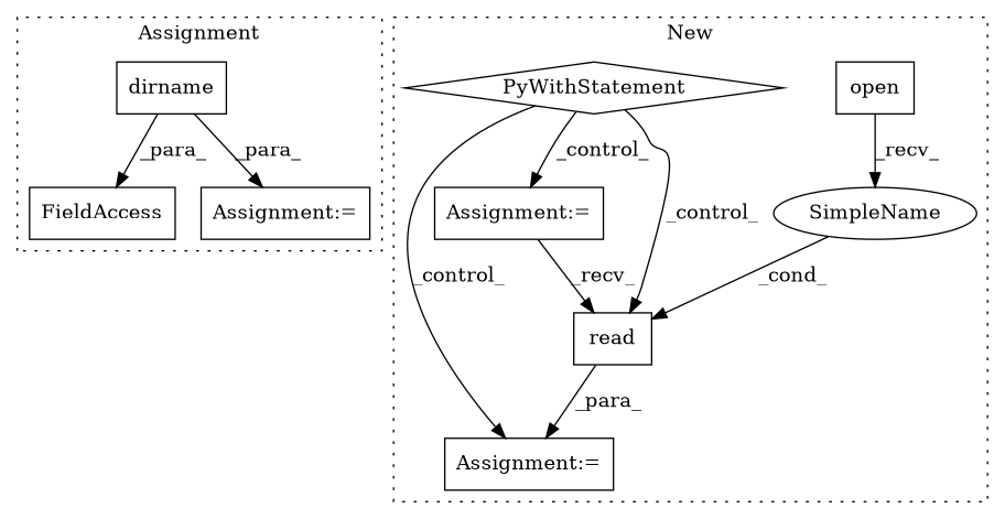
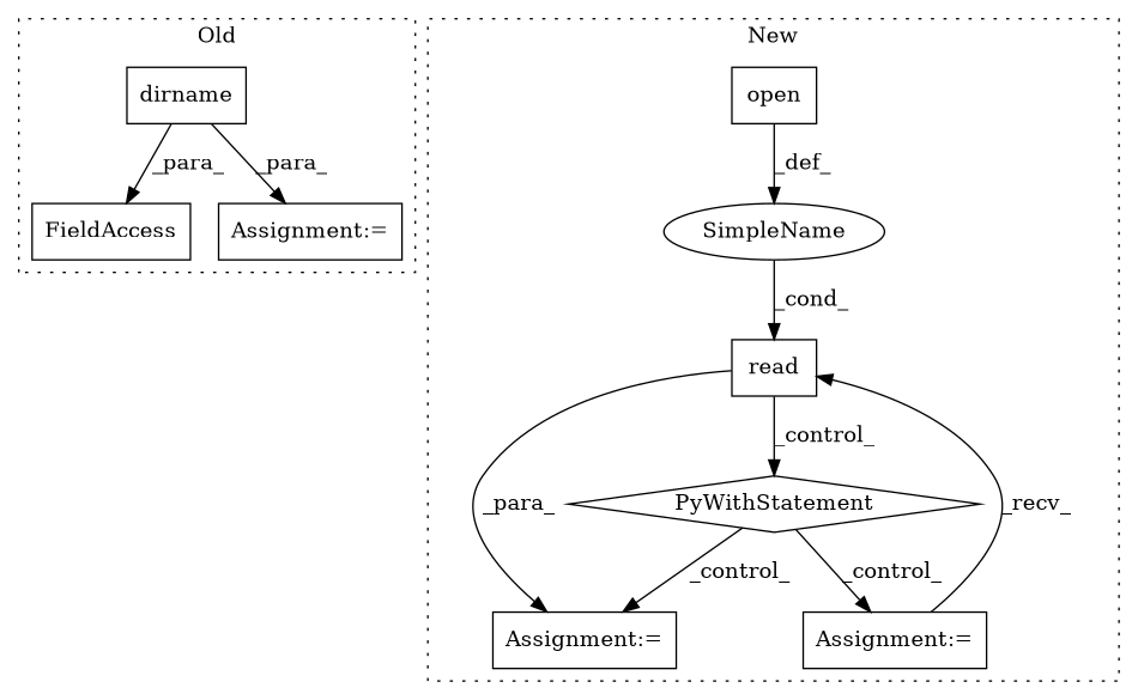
  digraph {
    node [a=32 l=1 shape=box]
    n1 [l="8,1" label=dirname s="209,225"]
    n2 [a=22 l=8 label=FieldAccess s=217]
    n3 [a=7 label="Assignment:=" s=190]
    n4 [l="5,1" label=open s="306,322"]
    n5 [a=104 l="10,2" label=PyWithStatement s="296,323" shape=diamond]
    n6 [a=42 label=SimpleName shape=ellipse l=""]
    n7 [l=6 label=read s=378]
    n8 [a=7 label="Assignment:=" s=365]
    n9 [a=7 l=11 label="Assignment:=" s=340]
    subgraph cluster_1 {
-     label=Assignment
+     label=Old
      style=dotted
      n1
      n2
      n3
    }
    subgraph cluster_2 {
      label=New
      style=dotted
      n4
      n5
      n6
      n7
      n8
      n9
    }
    n1 -> n2 [label=_para_]
    n1 -> n3 [label=_para_]
-   n4 -> n6 [label=_recv_]
-   n5 -> n7 [label=_control_]
+   n4 -> n6 [label=_def_]
+   n7 -> n5 [label=_control_]
    n5 -> n8 [label=_control_]
    n5 -> n9 [label=_control_]
    n6 -> n7 [label=_cond_]
    n7 -> n8 [label=_para_]
    n9 -> n7 [label=_recv_]
  }
